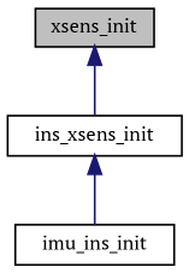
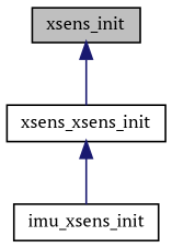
  digraph {
    fontname="PT Serif"
    rankdir=TB
    node [color=black fillcolor=white fontname="PT Serif" fontsize=10 shape=record style=filled]
    edge [color=midnightblue dir=back fontname="PT Serif" fontsize=10 labelfontname=FreeSans labelfontsize=10 style=solid]
    n1 [fillcolor=grey75 fontcolor=black height=0.2 label=xsens_init width=0.4]
-   n2 [height=0.2 label=ins_xsens_init width=0.4]
-   n3 [height=0.2 label=imu_ins_init width=0.4]
+   n2 [height=0.2 label=xsens_xsens_init width=0.4]
+   n3 [height=0.2 label=imu_xsens_init width=0.4]
    n1 -> n2
    n2 -> n3
  }
